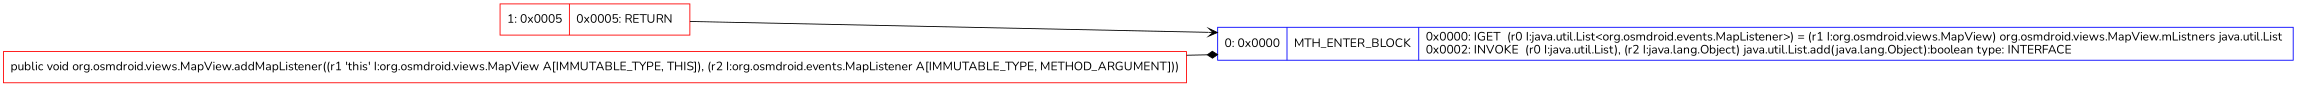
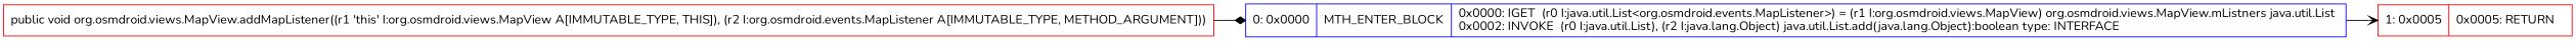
  digraph {
    rankdir=LR
    fontname=Nunito
    node [shape=record color=red fontname=Nunito]
    edge [fontname=Nunito]
    n1 [label="{0\:\ 0x0000|MTH_ENTER_BLOCK\l|0x0000: IGET  (r0 I:java.util.List\<org.osmdroid.events.MapListener\>) = (r1 I:org.osmdroid.views.MapView) org.osmdroid.views.MapView.mListners java.util.List \l0x0002: INVOKE  (r0 I:java.util.List), (r2 I:java.lang.Object) java.util.List.add(java.lang.Object):boolean type: INTERFACE \l}" color=blue]
    n2 [label="{1\:\ 0x0005|0x0005: RETURN   \l}"]
    n3 [label="{public void org.osmdroid.views.MapView.addMapListener((r1 'this' I:org.osmdroid.views.MapView A[IMMUTABLE_TYPE, THIS]), (r2 I:org.osmdroid.events.MapListener A[IMMUTABLE_TYPE, METHOD_ARGUMENT])) }"]
-   n2 -> n1 [arrowhead=vee]
+   n1 -> n2 [arrowhead=vee]
    n3 -> n1 [arrowhead=diamond]
  }
